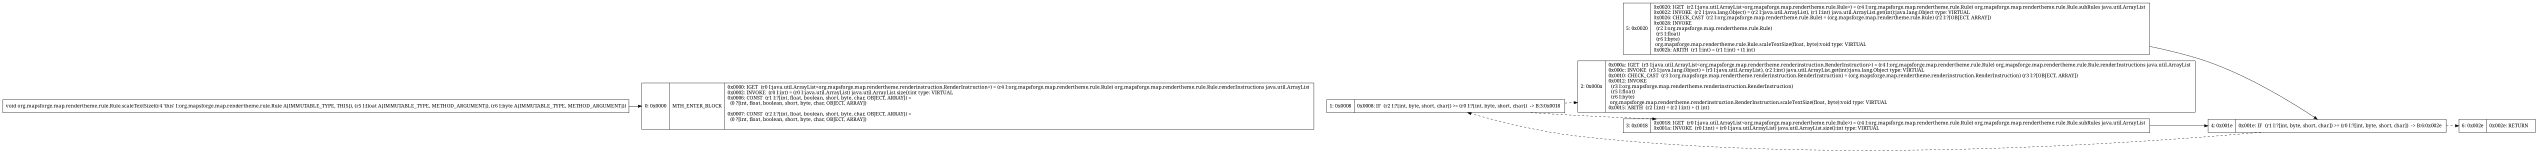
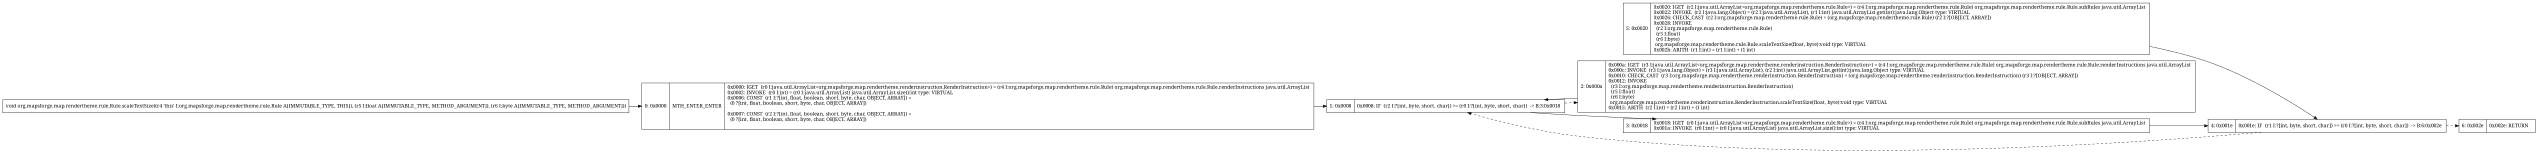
  digraph {
    fontname="Noto Serif"
    rankdir=LR
    node [fontname="Noto Serif" shape=record]
    edge [fontname="Noto Serif"]
-   n1 [label="{0\:\ 0x0000|MTH_ENTER_BLOCK\l|0x0000: IGET  (r0 I:java.util.ArrayList\<org.mapsforge.map.rendertheme.renderinstruction.RenderInstruction\>) = (r4 I:org.mapsforge.map.rendertheme.rule.Rule) org.mapsforge.map.rendertheme.rule.Rule.renderInstructions java.util.ArrayList \l0x0002: INVOKE  (r0 I:int) = (r0 I:java.util.ArrayList) java.util.ArrayList.size():int type: VIRTUAL \l0x0006: CONST  (r1 I:?[int, float, boolean, short, byte, char, OBJECT, ARRAY]) = \l  (0 ?[int, float, boolean, short, byte, char, OBJECT, ARRAY])\l \l0x0007: CONST  (r2 I:?[int, float, boolean, short, byte, char, OBJECT, ARRAY]) = \l  (0 ?[int, float, boolean, short, byte, char, OBJECT, ARRAY])\l \l}"]
+   n1 [label="{0\:\ 0x0000|MTH_ENTER_ENTER\l|0x0000: IGET  (r0 I:java.util.ArrayList\<org.mapsforge.map.rendertheme.renderinstruction.RenderInstruction\>) = (r4 I:org.mapsforge.map.rendertheme.rule.Rule) org.mapsforge.map.rendertheme.rule.Rule.renderInstructions java.util.ArrayList \l0x0002: INVOKE  (r0 I:int) = (r0 I:java.util.ArrayList) java.util.ArrayList.size():int type: VIRTUAL \l0x0006: CONST  (r1 I:?[int, float, boolean, short, byte, char, OBJECT, ARRAY]) = \l  (0 ?[int, float, boolean, short, byte, char, OBJECT, ARRAY])\l \l0x0007: CONST  (r2 I:?[int, float, boolean, short, byte, char, OBJECT, ARRAY]) = \l  (0 ?[int, float, boolean, short, byte, char, OBJECT, ARRAY])\l \l}"]
    n2 [label="{1\:\ 0x0008|0x0008: IF  (r2 I:?[int, byte, short, char]) \>= (r0 I:?[int, byte, short, char])  \-\> B:3:0x0018 \l}"]
    n3 [label="{2\:\ 0x000a|0x000a: IGET  (r3 I:java.util.ArrayList\<org.mapsforge.map.rendertheme.renderinstruction.RenderInstruction\>) = (r4 I:org.mapsforge.map.rendertheme.rule.Rule) org.mapsforge.map.rendertheme.rule.Rule.renderInstructions java.util.ArrayList \l0x000c: INVOKE  (r3 I:java.lang.Object) = (r3 I:java.util.ArrayList), (r2 I:int) java.util.ArrayList.get(int):java.lang.Object type: VIRTUAL \l0x0010: CHECK_CAST  (r3 I:org.mapsforge.map.rendertheme.renderinstruction.RenderInstruction) = (org.mapsforge.map.rendertheme.renderinstruction.RenderInstruction) (r3 I:?[OBJECT, ARRAY]) \l0x0012: INVOKE  \l  (r3 I:org.mapsforge.map.rendertheme.renderinstruction.RenderInstruction)\l  (r5 I:float)\l  (r6 I:byte)\l org.mapsforge.map.rendertheme.renderinstruction.RenderInstruction.scaleTextSize(float, byte):void type: VIRTUAL \l0x0015: ARITH  (r2 I:int) = (r2 I:int) + (1 int) \l}"]
    n4 [label="{3\:\ 0x0018|0x0018: IGET  (r0 I:java.util.ArrayList\<org.mapsforge.map.rendertheme.rule.Rule\>) = (r4 I:org.mapsforge.map.rendertheme.rule.Rule) org.mapsforge.map.rendertheme.rule.Rule.subRules java.util.ArrayList \l0x001a: INVOKE  (r0 I:int) = (r0 I:java.util.ArrayList) java.util.ArrayList.size():int type: VIRTUAL \l}"]
    n5 [label="{4\:\ 0x001e|0x001e: IF  (r1 I:?[int, byte, short, char]) \>= (r0 I:?[int, byte, short, char])  \-\> B:6:0x002e \l}"]
    n6 [label="{6\:\ 0x002e|0x002e: RETURN   \l}"]
    n7 [label="{5\:\ 0x0020|0x0020: IGET  (r2 I:java.util.ArrayList\<org.mapsforge.map.rendertheme.rule.Rule\>) = (r4 I:org.mapsforge.map.rendertheme.rule.Rule) org.mapsforge.map.rendertheme.rule.Rule.subRules java.util.ArrayList \l0x0022: INVOKE  (r2 I:java.lang.Object) = (r2 I:java.util.ArrayList), (r1 I:int) java.util.ArrayList.get(int):java.lang.Object type: VIRTUAL \l0x0026: CHECK_CAST  (r2 I:org.mapsforge.map.rendertheme.rule.Rule) = (org.mapsforge.map.rendertheme.rule.Rule) (r2 I:?[OBJECT, ARRAY]) \l9x0028: INVOKE  \l  (r2 I:org.mapsforge.map.rendertheme.rule.Rule)\l  (r5 I:float)\l  (r6 I:byte)\l org.mapsforge.map.rendertheme.rule.Rule.scaleTextSize(float, byte):void type: VIRTUAL \l0x002b: ARITH  (r1 I:int) = (r1 I:int) + (1 int) \l}"]
    n8 [label="{void org.mapsforge.map.rendertheme.rule.Rule.scaleTextSize((r4 'this' I:org.mapsforge.map.rendertheme.rule.Rule A[IMMUTABLE_TYPE, THIS]), (r5 I:float A[IMMUTABLE_TYPE, METHOD_ARGUMENT]), (r6 I:byte A[IMMUTABLE_TYPE, METHOD_ARGUMENT])) }"]
+   n1 -> n2
    n2 -> n3 [style=dashed]
-   n2 -> n4 [style=dashed]
+   n2 -> n4
+   n3 -> n2
    n4 -> n5
    n5 -> n2 [style=dashed]
    n5 -> n6 [style=dashed]
    n7 -> n5
    n8 -> n1
  }
